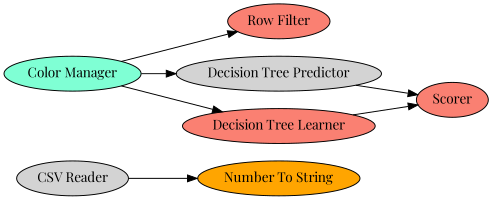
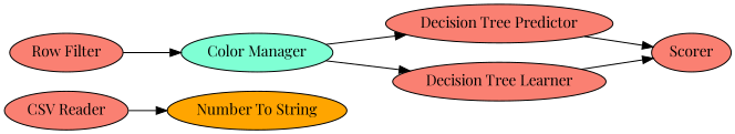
  digraph {
    fontname="Playfair Display"
    rankdir=LR
    node [fillcolor=salmon fontname="Playfair Display" style=filled]
    edge [fontname="Playfair Display"]
-   n1 [fillcolor=lightgrey label="CSV Reader"]
+   n1 [label="CSV Reader"]
    n2 [fillcolor=orange label="Number To String"]
    n3 [label="Row Filter"]
    n4 [fillcolor=aquamarine label="Color Manager"]
-   n5 [fillcolor=lightgrey label="Decision Tree Predictor"]
+   n5 [label="Decision Tree Predictor"]
    n6 [label="Decision Tree Learner"]
    n7 [label=Scorer]
    n1 -> n2
-   n4 -> n3
+   n3 -> n4
    n4 -> n5
    n4 -> n6
    n5 -> n7
    n6 -> n7
  }
